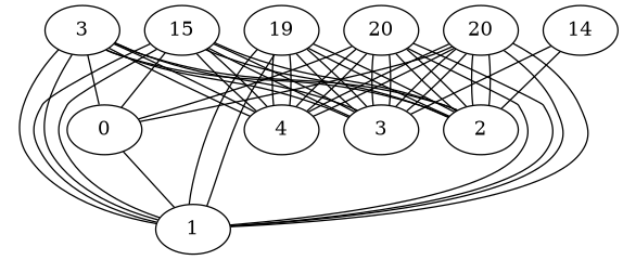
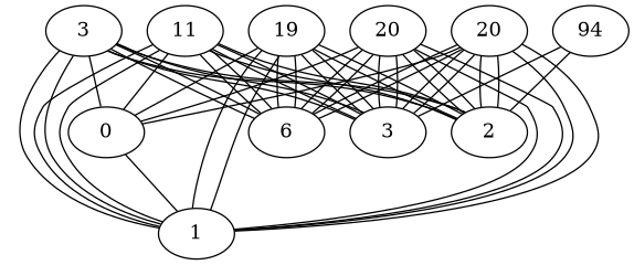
  graph {
    n1 [label=20]
    0
    1
    2
    3
-   4
+   4 [label=6]
    n7 [label=3]
-   n8 [label=15]
+   n8 [label=11]
    n9 [label=19]
    n10 [label=20]
-   n11 [label=14]
+   n11 [label=94]
    n1 -- 0
    n1 -- 1
    n1 -- 1
    n1 -- 2
    n1 -- 2
    n1 -- 3
    n1 -- 3
    n1 -- 4
    n1 -- 4
    0 -- 1
    n7 -- 0
    n7 -- 1
    n7 -- 1
    n7 -- 2
    n7 -- 2
    n7 -- 3
    n7 -- 3
    n7 -- 4
    n7 -- 4
    n8 -- 0
    n8 -- 1
    n8 -- 1
    n8 -- 2
    n8 -- 2
    n8 -- 3
    n8 -- 3
    n8 -- 4
    n8 -- 4
+   n9 -- 0
    n9 -- 1
    n9 -- 1
    n9 -- 2
    n9 -- 2
    n9 -- 3
    n9 -- 3
    n9 -- 4
    n9 -- 4
    n10 -- 0
    n10 -- 1
    n10 -- 1
    n10 -- 2
    n10 -- 2
    n10 -- 3
    n10 -- 3
    n10 -- 4
    n10 -- 4
    n11 -- 2
    n11 -- 3
  }
